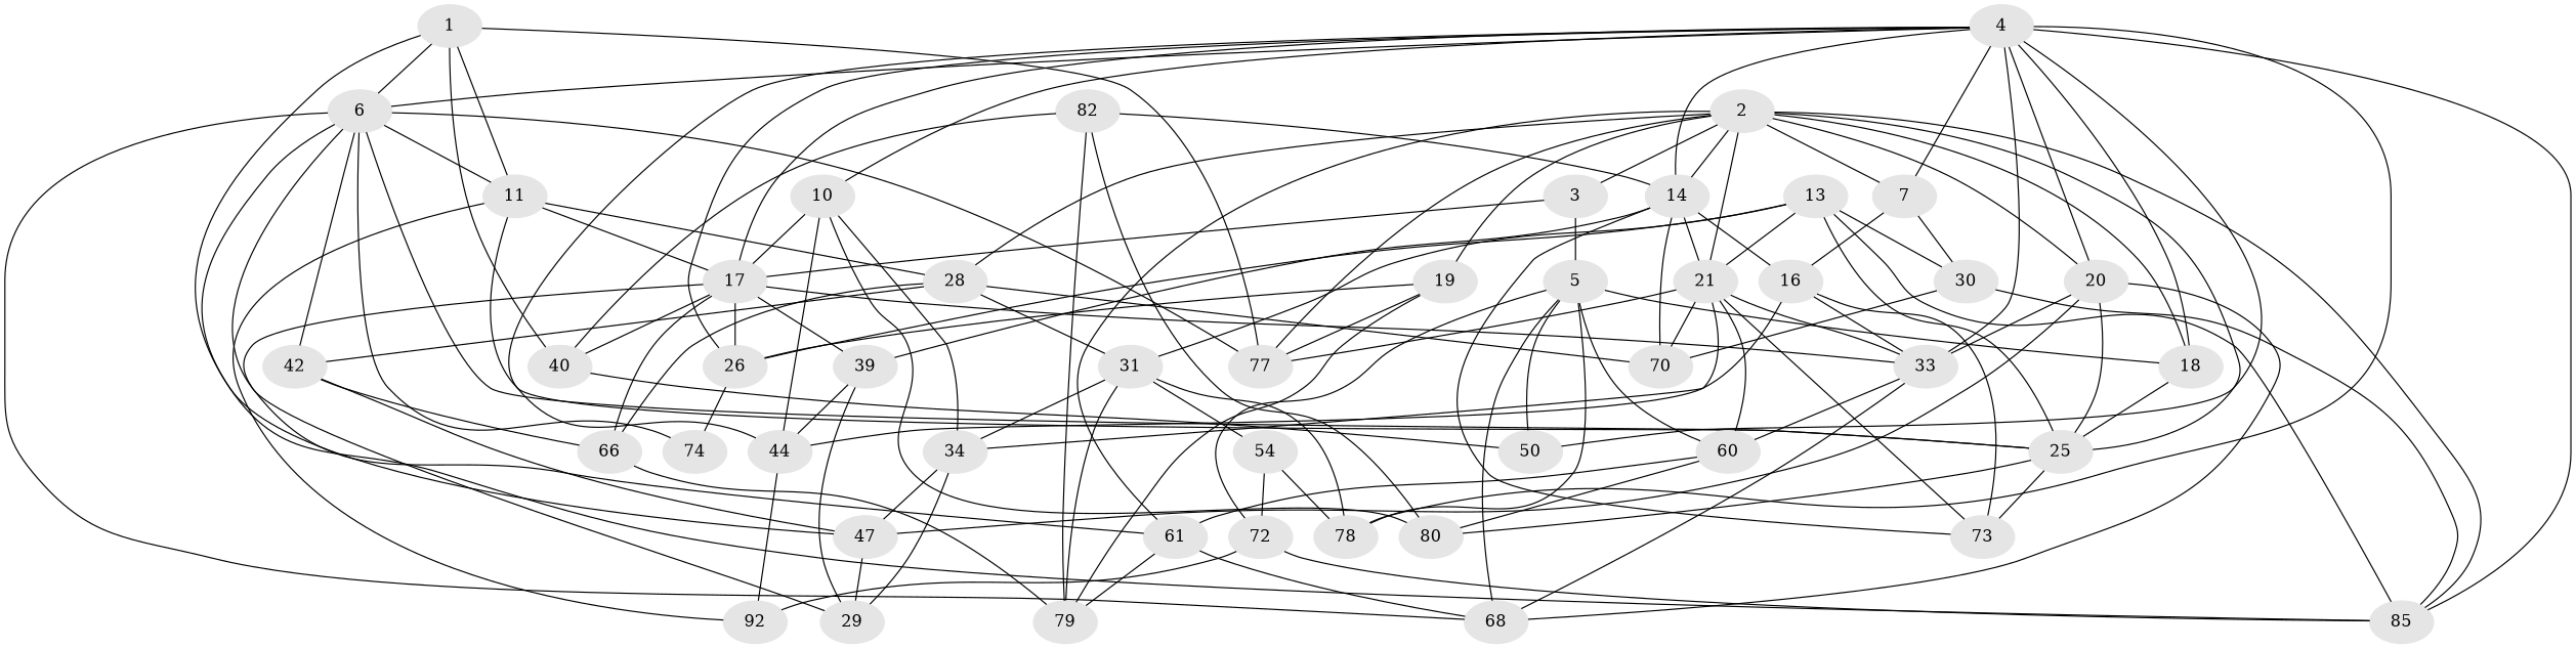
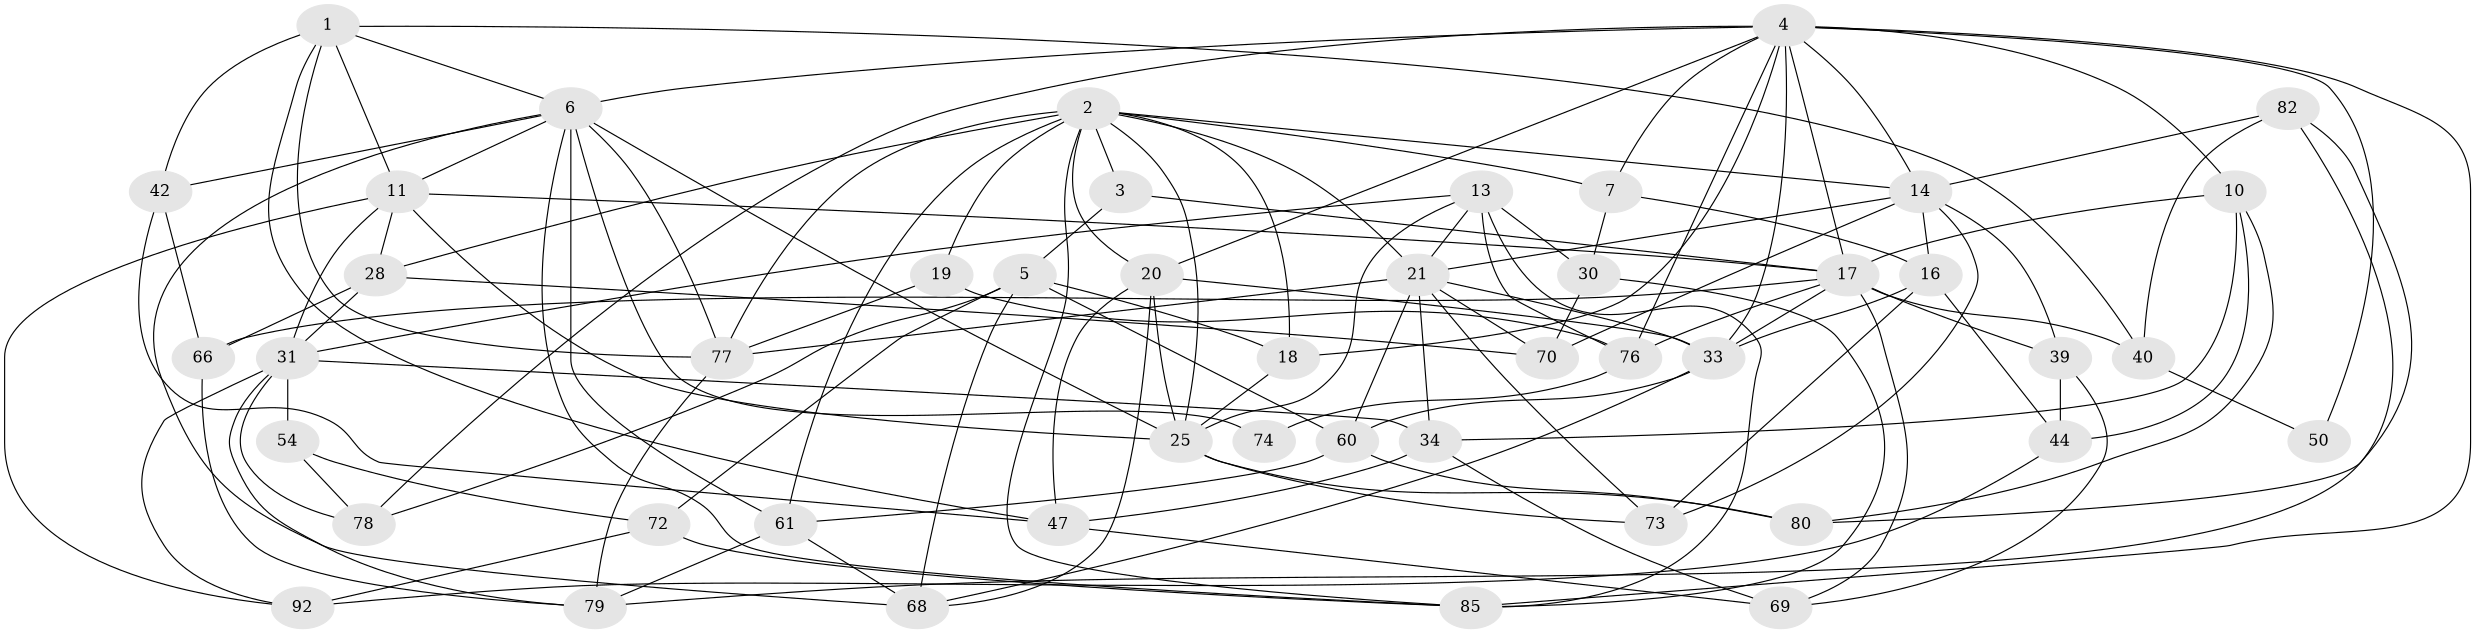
  graph {
    node [color=gray90 style=filled]
    1 [super="+57"]
    6 [super="+8+9"]
    11 [super="+24"]
    40
    42
    47 [super="+71"]
    77 [super="+94"]
    25 [super="+37"]
    61 [super="+95"]
    85 [super="+91"]
    68
    74
    28 [super="+36"]
    17 [super="+53+35"]
    31 [super="+48+63+70"]
    92
    50
    66
-   69 [label=29]
+   69
    79 [super="+87"]
    2 [super="+41+88"]
    3
    7
    14 [super="+51+23"]
    18
    19
    20 [super="+32"]
    21 [super="+58+82+27"]
    5 [super="+38"]
    16 [super="+46"]
    30
    39
    73
    n34 [label=70]
-   26 [super="+90"]
+   26 [super="+90" label=76]
    33 [super="+96+49"]
    60 [super="+83"]
    34 [super="+45"]
    80
    78
    72
    4 [super="+43+15+52"]
    10 [super="+22"]
    44 [super="+64"]
    54
    n46 [label=82]
    13 [super="+29"]
    1 -- 6
    1 -- 11
    1 -- 40
-   28 -- 42
+   1 -- 42
    1 -- 47
    1 -- 77
    6 -- 11
    6 -- 42
    6 -- 77
    6 -- 25
    6 -- 61 [weight=2]
    6 -- 85
    6 -- 68
    6 -- 74 [weight=2]
    11 -- 25
    11 -- 28 [weight=2]
    11 -- 17
+   11 -- 31
    11 -- 92
    40 -- 50
    42 -- 47
    42 -- 66
    47 -- 69
-   19 -- 79
+   77 -- 79
    25 -- 73
    25 -- 80
    61 -- 68
    61 -- 79
    28 -- 31
    28 -- 66
    28 -- n34
    17 -- 40
    17 -- 66
    17 -- 69
    17 -- 39
    17 -- 26
    17 -- 33
+   31 -- 92
    31 -- 79
    31 -- 34
    31 -- 78
    31 -- 54 [weight=2]
    66 -- 79
    2 -- 77
    2 -- 25
    2 -- 61
    2 -- 85
    2 -- 28
    2 -- 3
    2 -- 7
    2 -- 14
    2 -- 18
    2 -- 19
    2 -- 20
    2 -- 21
    3 -- 17
    3 -- 5 [weight=2]
    7 -- 16
    7 -- 30
    14 -- 21 [weight=2]
    14 -- 16 [weight=2]
    14 -- 39
    14 -- 73
    14 -- n34
    18 -- 25
    19 -- 77
    19 -- 26
    20 -- 47
    20 -- 25
    20 -- 68
    20 -- 33
    21 -- 77
    21 -- 73
    21 -- n34
    21 -- 33
    21 -- 60
    21 -- 34
    5 -- 68
-   5 -- 50
    5 -- 18
    5 -- 60
    5 -- 78
    5 -- 72
    16 -- 73
    16 -- 33
    16 -- 44
    30 -- 85
    30 -- n34
    39 -- 69
    39 -- 44
    26 -- 74 [weight=2]
    33 -- 68
    33 -- 60 [weight=2]
    60 -- 61
    60 -- 80
    34 -- 47 [weight=2]
    34 -- 69
    72 -- 85
    72 -- 92
    4 -- 6
    4 -- 85
    4 -- 17
    4 -- 50 [weight=2]
    4 -- 7
    4 -- 14
    4 -- 18
    4 -- 20
    4 -- 26
    4 -- 33
    4 -- 78
    4 -- 10
-   4 -- 44
    10 -- 17
    10 -- 34
    10 -- 80
    10 -- 44 [weight=2]
    44 -- 92
    54 -- 78
    54 -- 72
    n46 -- 40
    n46 -- 79
    n46 -- 14
    n46 -- 80
    13 -- 25
    13 -- 85
    13 -- 31
    13 -- 21
    13 -- 30
    13 -- 26
  }
